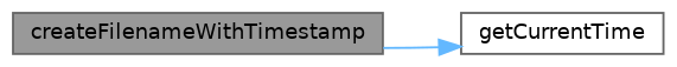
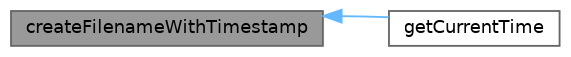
  digraph {
    rankdir=LR
    node [fontname=Helvetica fontsize=10 shape=box style=filled]
    n1 [color=gray40 fillcolor=grey60 fontcolor=black height=0.2 label=createFilenameWithTimestamp width=0.4]
    n2 [color=grey40 fillcolor=white height=0.2 label=getCurrentTime width=0.4]
-   n1 -> n2 [color=steelblue1 fontname=Helvetica fontsize=10 labelfontname=Helvetica labelfontsize=10 style=solid]
+   n2 -> n1 [color=steelblue1 fontname=Helvetica fontsize=10 labelfontname=Helvetica labelfontsize=10 style=solid]
  }
